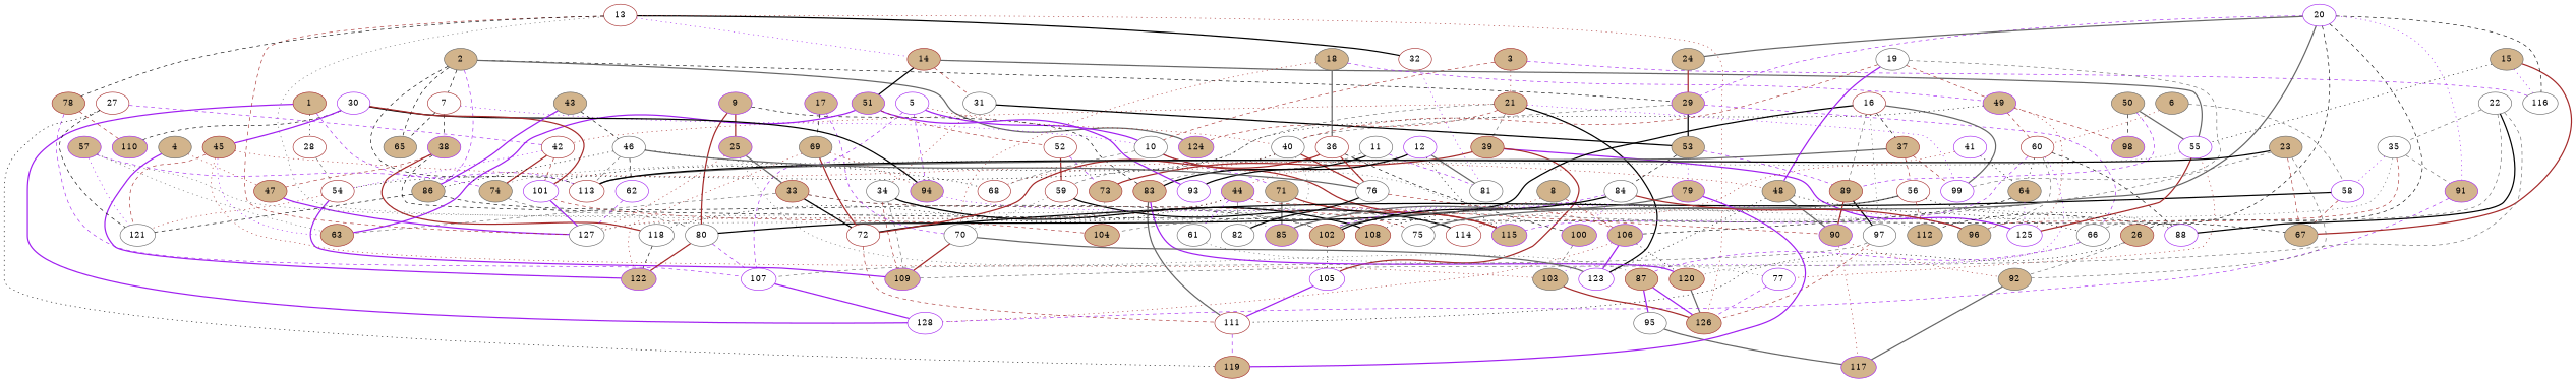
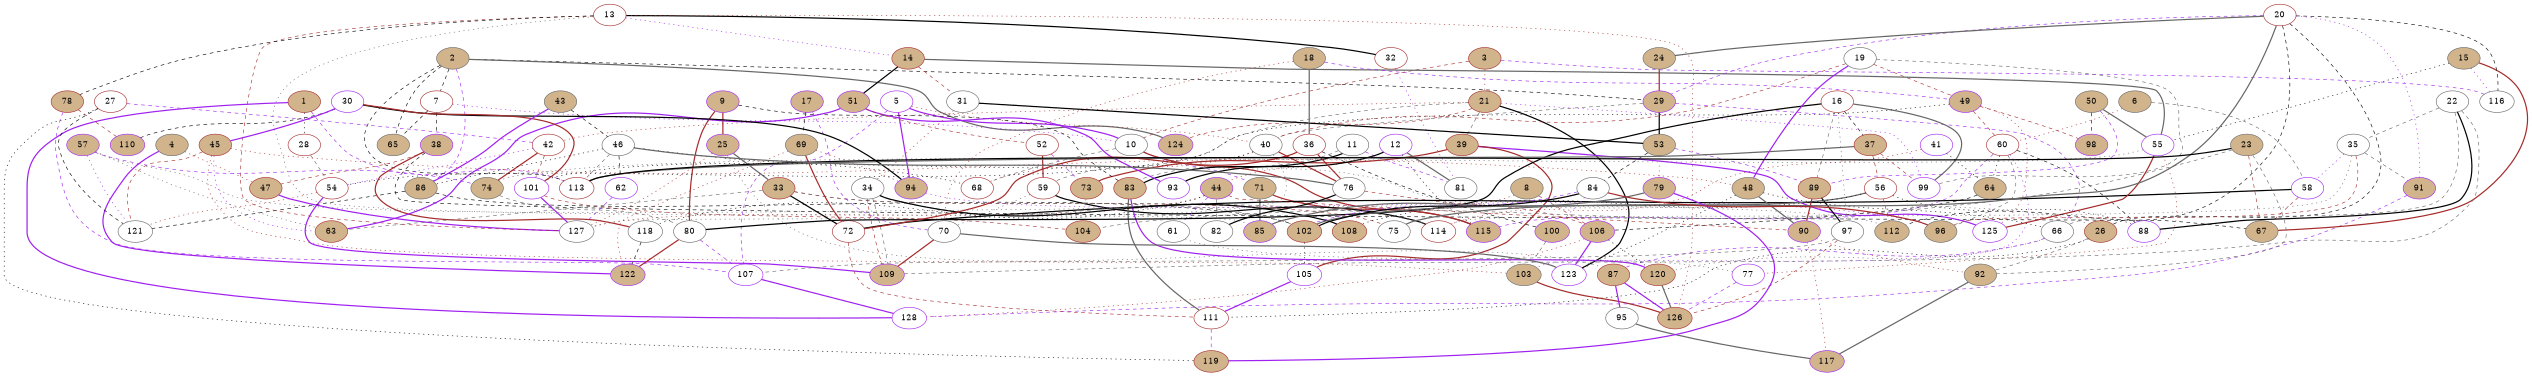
  graph {
    node [color=gray40 fillcolor=tan style=filled]
    edge [color=brown style=dashed]
    1 [color=brown]
    28 [color=brown fillcolor=white]
    113 [color=brown fillcolor=white]
    128 [color=purple fillcolor=white]
    54 [color=brown fillcolor=white]
    2
    7 [color=brown fillcolor=white]
    29 [color=purple]
    65
    86
    124 [color=purple]
    10 [fillcolor=white]
    38 [color=purple]
    40 [fillcolor=white]
    66 [fillcolor=white]
    53
    121 [fillcolor=white]
    102 [color=brown]
    3 [color=brown]
    21 [color=brown]
    116 [fillcolor=white]
    26 [color=brown]
    68 [color=brown fillcolor=white]
    71
    115 [color=purple]
    99 [color=purple fillcolor=white]
    39 [color=brown]
    42 [color=brown fillcolor=white]
    59 [color=brown fillcolor=white]
    123 [color=purple fillcolor=white]
    47 [color=brown]
    4
    122 [color=purple]
    127 [fillcolor=white]
    5 [color=purple fillcolor=white]
    94 [color=purple]
    107 [color=purple fillcolor=white]
    101 [color=purple fillcolor=white]
    76 [fillcolor=white]
    96
    58 [color=purple fillcolor=white]
    6
    60 [color=brown fillcolor=white]
    67
    72 [color=brown fillcolor=white]
    88 [color=purple fillcolor=white]
    64
    103
    118 [fillcolor=white]
    85 [color=purple]
    8
    106 [color=purple]
    120 [color=brown]
    9 [color=purple]
    25 [color=purple]
    80 [fillcolor=white]
    83 [color=brown]
    33 [color=brown]
    87 [color=brown]
    111 [color=brown fillcolor=white]
    91 [color=purple]
    92
    11 [fillcolor=white]
    81 [fillcolor=white]
    89 [color=brown]
    97 [fillcolor=white]
    90 [color=purple]
    12 [color=purple fillcolor=white]
    44 [color=purple]
    93 [color=purple fillcolor=white]
    61 [fillcolor=white]
    82 [fillcolor=white]
    13 [color=brown fillcolor=white]
    14 [color=brown]
    32 [color=brown fillcolor=white]
    78 [color=brown]
    126 [color=brown]
    31 [fillcolor=white]
    51 [color=purple]
    55 [color=purple fillcolor=white]
    110 [color=purple]
    34 [fillcolor=white]
    63 [color=brown]
    52 [color=brown fillcolor=white]
    125 [color=purple fillcolor=white]
    74
    77 [color=purple fillcolor=white]
    15
    16 [color=brown fillcolor=white]
    37 [color=brown]
    56 [color=brown fillcolor=white]
    17 [color=purple]
    69
    70 [fillcolor=white]
    109 [color=purple]
    18
    36 [color=brown fillcolor=white]
    49 [color=purple]
    100 [color=purple]
    98 [color=purple]
    19 [fillcolor=white]
    48
-   20 [color=purple fillcolor=white]
+   20 [color=brown fillcolor=white]
    24
    75 [fillcolor=white]
    112
    73 [color=brown]
    105 [color=purple fillcolor=white]
    114 [color=brown fillcolor=white]
    22 [fillcolor=white]
    35 [fillcolor=white]
    23
    104 [color=brown]
    117 [color=purple]
    95 [fillcolor=white]
    119 [color=brown]
    27 [color=brown fillcolor=white]
    79 [color=purple]
    84 [fillcolor=white]
    30 [color=purple fillcolor=white]
    45 [color=brown]
    108 [color=brown]
    41 [color=purple fillcolor=white]
    43
    46 [fillcolor=white]
    62 [color=purple fillcolor=white]
    50
    57 [color=purple]
    1 -- 28 [color=black style=dotted]
    1 -- 113 [color=purple]
    1 -- 128 [color=purple style=bold]
    28 -- 54 [color=gray40]
    54 -- 121 [style=dotted]
    54 -- 109 [color=purple style=bold]
    2 -- 113 [color=black]
    2 -- 7 [color=black]
    2 -- 29 [color=black]
    2 -- 65 [color=black]
    2 -- 86 [color=purple]
    2 -- 124 [color=gray40 style=bold]
    7 -- 65 [color=black]
    7 -- 10 [color=purple style=dotted]
    7 -- 38 [color=black]
    29 -- 40 [color=gray40]
    29 -- 66 [color=purple]
    29 -- 53 [color=black style=bold]
    86 -- 121 [color=black]
    86 -- 102 [color=black]
    10 -- 26 [color=gray40 style=dotted]
    10 -- 68 [color=gray40]
    10 -- 71 [color=purple]
    10 -- 115 [style=bold]
    38 -- 47
    38 -- 67 [color=black]
    38 -- 118 [style=bold]
    40 -- 68 [style=dotted]
    40 -- 127 [color=gray40 style=dotted]
    40 -- 101 [color=black style=dotted]
    40 -- 76 [style=bold]
    66 -- 120 [color=gray40 style=dotted]
    66 -- 87 [color=purple]
    53 -- 89 [color=purple]
    53 -- 79 [color=purple style=dotted]
    53 -- 84 [color=black]
    102 -- 105 [color=black style=dotted]
    3 -- 10
    3 -- 21 [style=dotted]
    3 -- 116 [color=purple]
    21 -- 124
    21 -- 99 [color=purple style=dotted]
    21 -- 39 [color=gray40]
    21 -- 42 [style=dotted]
    21 -- 59 [color=gray40]
    21 -- 123 [color=black style=bold]
    26 -- 111 [color=black style=dotted]
    26 -- 92 [color=gray40]
    71 -- 115 [style=bold]
    71 -- 85 [color=gray40 style=bold]
    39 -- 125 [color=purple style=bold]
    39 -- 73 [style=bold]
    39 -- 105 [style=bold]
    42 -- 54 [color=purple style=dotted]
    42 -- 101
    42 -- 74 [style=bold]
    59 -- 70 [color=gray40 style=dotted]
    59 -- 114 [color=black style=bold]
    47 -- 127 [color=purple style=bold]
    4 -- 47 [style=dotted]
    4 -- 122 [color=purple style=bold]
    5 -- 10 [color=purple style=bold]
    5 -- 40 [style=dotted]
-   5 -- 94 [color=purple]
+   5 -- 94 [color=purple style=bold]
    5 -- 107 [color=purple]
    94 -- 96 [color=purple style=dotted]
    107 -- 128 [color=purple style=bold]
    101 -- 127 [color=purple style=bold]
    101 -- 104
    76 -- 106
    76 -- 82 [color=black style=bold]
    58 -- 67
    58 -- 72 [color=black style=bold]
    6 -- 58 [color=gray40]
    6 -- 60 [style=dotted]
    60 -- 115 [color=purple]
    60 -- 96 [color=gray40]
    60 -- 88 [color=black]
    60 -- 64 [color=black style=dotted]
    60 -- 103 [color=purple style=dotted]
    72 -- 111
    64 -- 106 [color=black]
    64 -- 125 [color=purple style=dotted]
    103 -- 126 [style=bold]
    118 -- 122 [color=black]
    8 -- 85 [style=dotted]
    8 -- 106
    106 -- 128 [style=dotted]
    106 -- 123 [color=purple style=bold]
    106 -- 120 [color=black style=dotted]
    120 -- 126 [color=gray40 style=bold]
    9 -- 25 [style=bold]
    9 -- 80 [style=bold]
    9 -- 83 [color=black]
    25 -- 127 [style=dotted]
    25 -- 33 [color=gray40 style=bold]
    25 -- 87 [color=gray40 style=dotted]
    80 -- 122 [style=bold]
    80 -- 107 [color=purple]
    83 -- 120 [color=purple style=bold]
    83 -- 111 [color=gray40 style=bold]
    33 -- 72 [color=black style=bold]
    33 -- 63 [color=gray40]
    33 -- 75
    33 -- 114 [color=gray40]
    87 -- 126 [color=purple style=bold]
    87 -- 95 [color=purple style=bold]
    111 -- 119 [color=purple]
    91 -- 128 [color=purple]
    92 -- 117 [color=gray40 style=bold]
    11 -- 83 [color=gray40]
    11 -- 83 [color=black style=bold]
    11 -- 81 [color=purple]
    89 -- 97 [color=black style=bold]
    89 -- 90 [style=bold]
    97 -- 107 [color=gray40]
    97 -- 126
    90 -- 92 [style=dotted]
    90 -- 117 [style=dotted]
    12 -- 115 [color=black style=dotted]
    12 -- 81 [color=gray40 style=bold]
    12 -- 44 [style=dotted]
    12 -- 93 [color=black style=bold]
    44 -- 127 [style=dotted]
    44 -- 118 [color=black style=dotted]
    44 -- 90
    44 -- 61 [color=purple]
    44 -- 82 [color=gray40]
    61 -- 77 [color=gray40 style=dotted]
    13 -- 127
    13 -- 85 [color=gray40 style=dotted]
    13 -- 14 [color=purple style=dotted]
    13 -- 32 [color=black style=bold]
    13 -- 78 [color=black]
    13 -- 126 [style=dotted]
    14 -- 31
    14 -- 51 [color=black style=bold]
    14 -- 55 [color=gray40 style=bold]
    32 -- 81 [color=purple style=dotted]
    78 -- 107 [color=purple]
    78 -- 110
    31 -- 53 [color=black style=bold]
    31 -- 34 [style=dotted]
    51 -- 93 [color=purple style=bold]
    51 -- 63 [color=purple style=bold]
    51 -- 52
    55 -- 125 [style=bold]
    55 -- 74 [color=gray40 style=dotted]
    55 -- 77 [style=dotted]
    34 -- 102 [color=gray40]
    34 -- 109
    34 -- 109 [color=gray40]
    34 -- 108 [color=black style=bold]
    52 -- 59 [style=bold]
    52 -- 73 [color=purple]
    74 -- 80 [color=gray40]
    77 -- 126 [color=purple]
    15 -- 116 [color=purple style=dotted]
    15 -- 67 [style=bold]
    15 -- 55 [color=black style=dotted]
    16 -- 99 [color=gray40 style=bold]
    16 -- 80 [color=black style=bold]
    16 -- 89 [color=gray40]
    16 -- 97 [color=gray40 style=dotted]
    16 -- 37 [color=black]
    37 -- 113 [color=gray40 style=bold]
    37 -- 99
    37 -- 56
    56 -- 102 [color=gray40 style=bold]
    56 -- 88 [color=black style=dotted]
    56 -- 112
    56 -- 108 [color=black style=dotted]
    17 -- 69 [color=black]
    17 -- 70 [color=purple]
    69 -- 122 [style=dotted]
    69 -- 94 [style=dotted]
    69 -- 72 [style=bold]
    70 -- 123 [color=gray40 style=bold]
    70 -- 109 [style=bold]
    18 -- 70 [style=dotted]
    18 -- 36 [color=gray40 style=bold]
    18 -- 49 [color=purple]
    36 -- 76 [style=bold]
    36 -- 72 [style=bold]
    36 -- 100 [color=black]
    49 -- 54 [color=black style=dotted]
    49 -- 60
    49 -- 125 [style=dotted]
    49 -- 98
    100 -- 103 [color=gray40]
    19 -- 40
    19 -- 99 [color=gray40]
    19 -- 49
    19 -- 48 [color=purple style=bold]
    48 -- 66 [color=black style=dotted]
    48 -- 123 [color=black style=dotted]
    48 -- 90 [color=gray40 style=bold]
    20 -- 29 [color=purple]
    20 -- 116 [color=black]
    20 -- 26 [color=black]
    20 -- 91 [color=purple style=dotted]
    20 -- 24 [color=gray40 style=bold]
    20 -- 75 [color=gray40 style=bold]
    20 -- 112 [color=black]
    24 -- 29 [style=bold]
    73 -- 104 [color=gray40 style=dotted]
    105 -- 111 [color=purple style=bold]
    22 -- 66 [color=gray40]
    22 -- 88 [color=black style=bold]
    22 -- 109 [color=gray40]
    22 -- 35 [color=gray40]
    35 -- 96
    35 -- 58 [color=purple style=dotted]
    35 -- 91 [color=gray40]
    35 -- 114 [color=gray40 style=dotted]
    23 -- 113 [color=black style=bold]
    23 -- 67
    23 -- 92 [color=gray40]
    23 -- 104 [color=gray40]
    95 -- 117 [color=gray40 style=bold]
    27 -- 121 [color=black]
    27 -- 42 [color=purple]
    27 -- 119 [color=black style=dotted]
    79 -- 85 [color=gray40 style=bold]
    79 -- 119 [color=purple style=bold]
    84 -- 102 [color=purple]
    84 -- 102 [color=black style=bold]
    84 -- 96 [style=bold]
    84 -- 100 [color=purple style=dotted]
    30 -- 94 [color=black style=bold]
    30 -- 101 [style=bold]
    30 -- 110 [color=black]
    30 -- 45 [color=purple style=bold]
    45 -- 121
    45 -- 103 [style=dotted]
    45 -- 63 [color=purple style=dotted]
    45 -- 48 [style=dotted]
    41 -- 64 [color=black style=dotted]
    41 -- 114 [style=dotted]
    43 -- 86 [color=purple style=bold]
    43 -- 46 [color=black]
    46 -- 113 [color=gray40]
    46 -- 86 [color=black style=dotted]
    46 -- 68 [color=black style=dotted]
    46 -- 76 [color=gray40 style=bold]
    46 -- 62 [color=black]
    62 -- 127 [color=purple]
    50 -- 89 [color=purple]
    50 -- 55 [color=gray40 style=bold]
    50 -- 98 [color=black]
    57 -- 121 [color=purple style=dotted]
    57 -- 63 [color=gray40 style=dotted]
    57 -- 74 [color=purple]
    57 -- 112 [color=gray40 style=dotted]
  }
